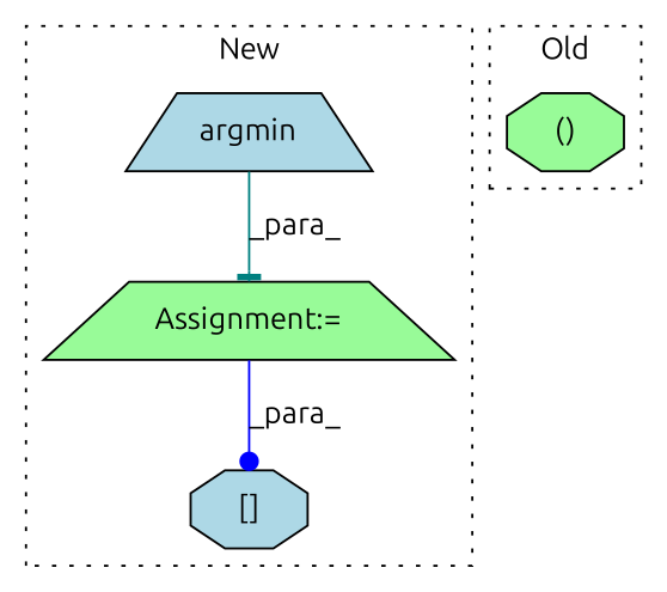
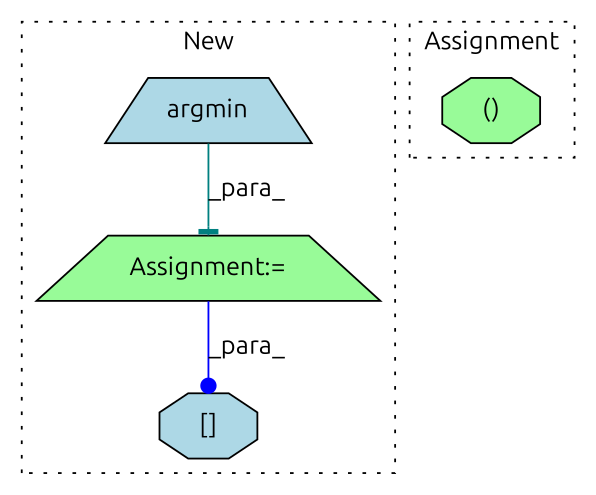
  digraph {
    fontname=Ubuntu
    node [shape=trapezium style=filled fillcolor=lightblue fontname=Ubuntu]
    edge [fontname=Ubuntu]
    n1 [a=32 l="7,1" label=argmin s="2514,2523"]
    n2 [a=7 l=1 label="Assignment:=" s=2507 fillcolor=palegreen]
    n3 [a=2 l="3,1" label="[]" s="2538,2545" shape=octagon]
    n4 [a=106 l=34 label="()" s=2459 shape=octagon fillcolor=palegreen]
    subgraph cluster_1 {
      label=New
      style=dotted
      n1
      n2
      n3
    }
    subgraph cluster_2 {
-     label=Old
+     label=Assignment
      style=dotted
      n4
    }
    n1 -> n2 [label=_para_ color=teal arrowhead=tee]
    n2 -> n3 [label=_para_ color=blue arrowhead=dot]
  }
